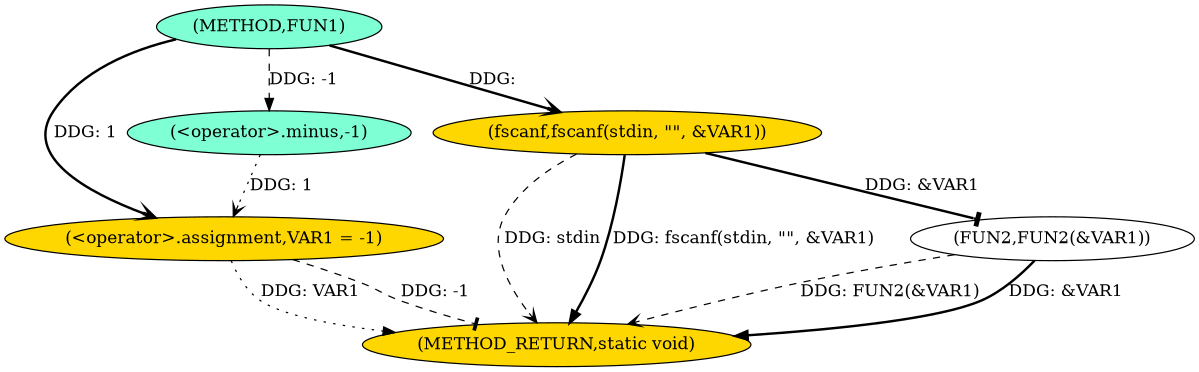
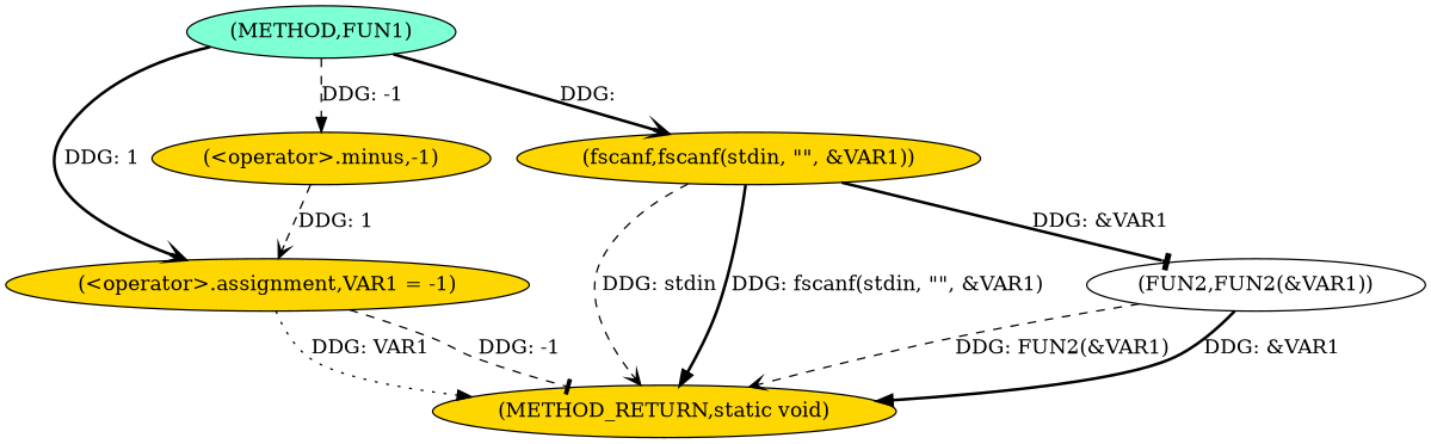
  digraph {
    node [fillcolor=gold style=filled]
    edge [arrowhead=vee style=bold]
    n1 [fillcolor=aquamarine label="(METHOD,FUN1)"]
    n2 [label="(<operator>.assignment,VAR1 = -1)"]
-   n3 [fillcolor=aquamarine label="(<operator>.minus,-1)"]
+   n3 [label="(<operator>.minus,-1)"]
    n4 [label="(fscanf,fscanf(stdin, \"\", &VAR1))"]
    n5 [label="(METHOD_RETURN,static void)"]
    n6 [fillcolor=white label="(FUN2,FUN2(&VAR1))"]
    n1 -> n2 [label="DDG: 1"]
    n1 -> n3 [arrowhead=normal label="DDG: -1" style=dashed]
    n1 -> n4 [label="DDG: "]
    n2 -> n5 [arrowhead=normal label="DDG: VAR1" style=dotted]
    n2 -> n5 [arrowhead=tee label="DDG: -1" style=dashed]
-   n3 -> n2 [label="DDG: 1" style=dotted]
+   n3 -> n2 [label="DDG: 1" style=dashed]
    n4 -> n5 [label="DDG: stdin" style=dashed]
    n4 -> n5 [arrowhead=normal label="DDG: fscanf(stdin, \"\", &VAR1)"]
    n4 -> n6 [arrowhead=tee label="DDG: &VAR1"]
    n6 -> n5 [label="DDG: FUN2(&VAR1)" style=dashed]
    n6 -> n5 [arrowhead=normal label="DDG: &VAR1"]
  }
